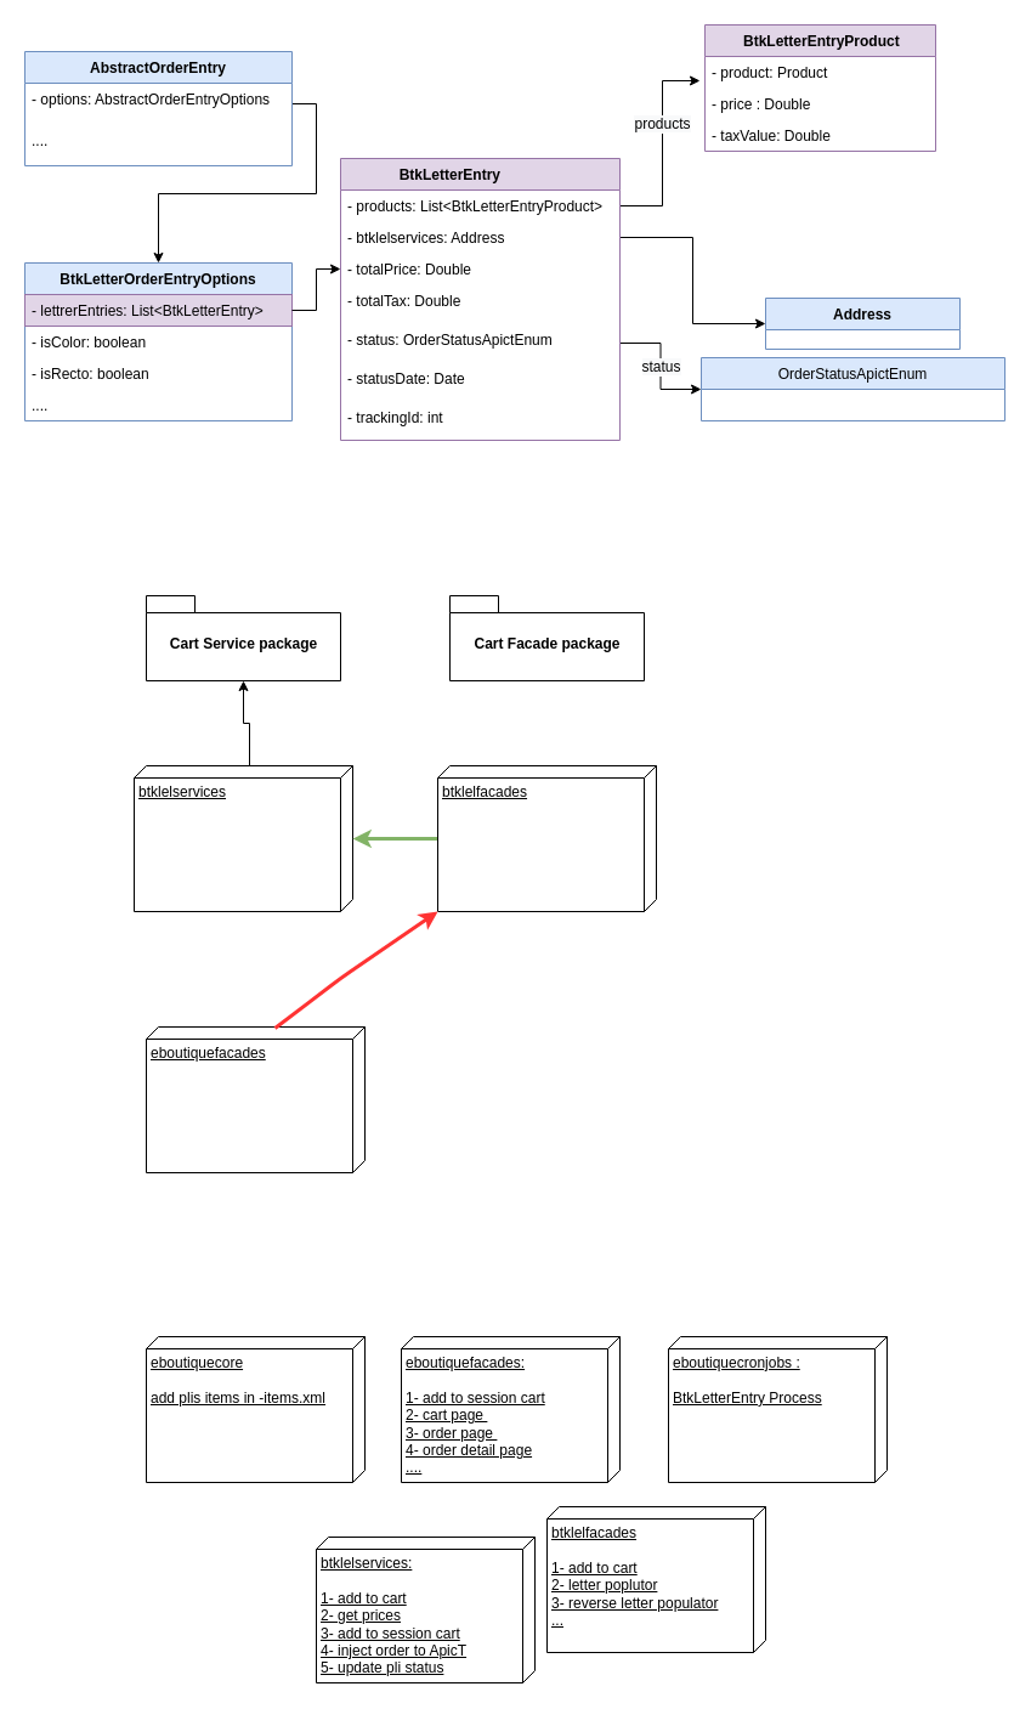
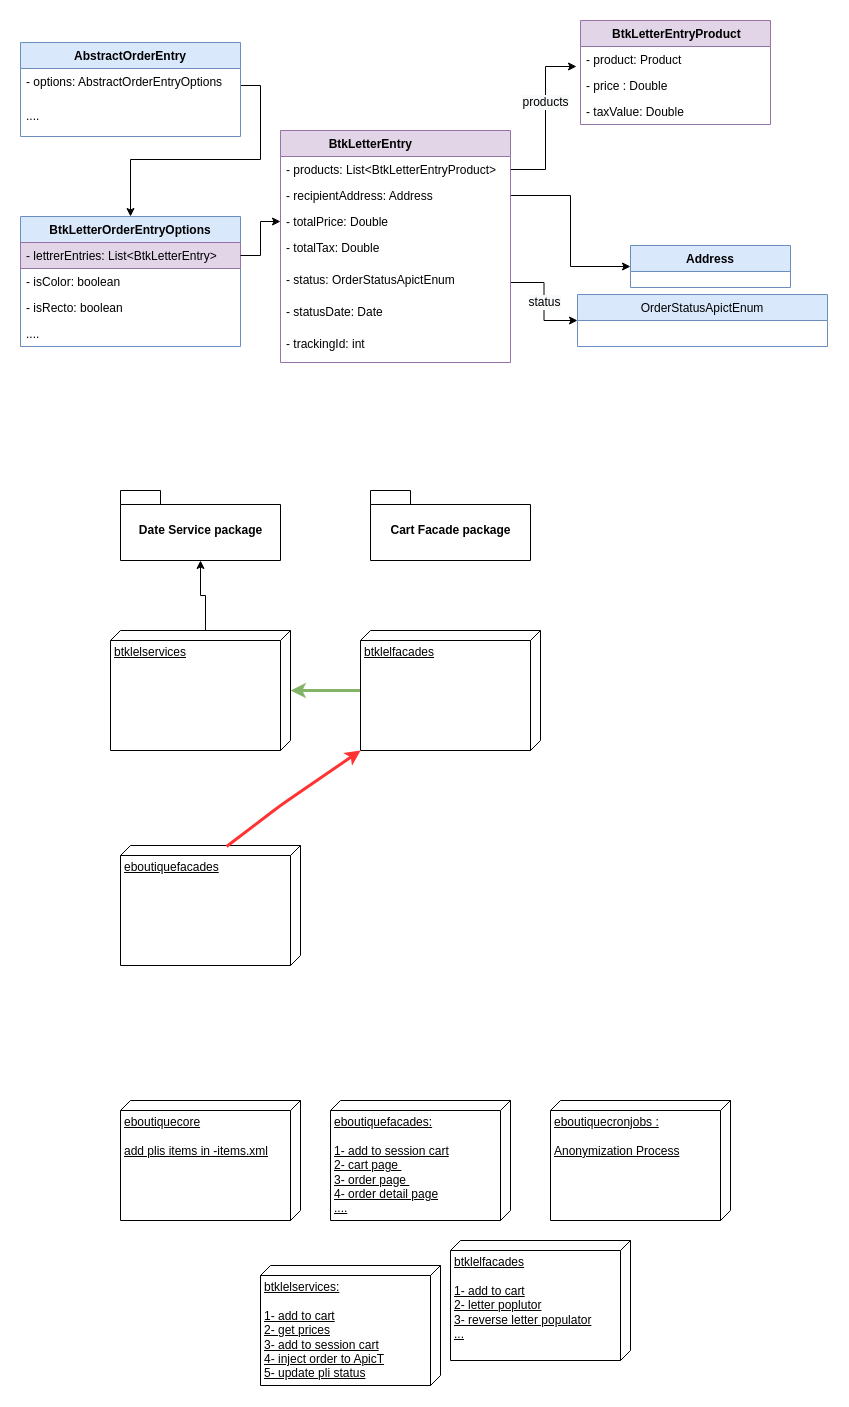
  <mxCell id="0" />
  <mxCell id="1" parent="0" />
  <mxCell id="2" style="edgeStyle=orthogonalEdgeStyle;rounded=0;orthogonalLoop=1;jettySize=auto;html=1;exitX=1;exitY=0.5;exitDx=0;exitDy=0;entryX=-0.021;entryY=0.769;entryDx=0;entryDy=0;entryPerimeter=0;" parent="1" source="20" target="14" edge="1"><mxGeometry relative="1" as="geometry" /></mxCell>
  <mxCell id="3" value="&lt;span style=&quot;text-align: left ; background-color: rgb(248 , 249 , 250)&quot;&gt;products&lt;/span&gt;" style="text;html=1;align=center;verticalAlign=middle;resizable=0;points=[];labelBackgroundColor=#ffffff;" parent="2" vertex="1" connectable="0"><mxGeometry x="0.222" y="1" relative="1" as="geometry"><mxPoint as="offset" /></mxGeometry></mxCell>
  <mxCell id="4" value="&lt;span style=&quot;font-size: 12px ; text-align: left ; background-color: rgb(248 , 249 , 250)&quot;&gt;status&lt;/span&gt;" style="edgeStyle=orthogonalEdgeStyle;rounded=0;orthogonalLoop=1;jettySize=auto;html=1;" parent="1" source="24" target="18" edge="1"><mxGeometry relative="1" as="geometry" /></mxCell>
  <mxCell id="5" value="BtkLetterOrderEntryOptions" style="swimlane;fontStyle=1;childLayout=stackLayout;horizontal=1;startSize=26;fillColor=#dae8fc;horizontalStack=0;resizeParent=1;resizeParentMax=0;resizeLast=0;collapsible=1;marginBottom=0;strokeColor=#6c8ebf;" parent="1" vertex="1"><mxGeometry x="20" y="216" width="220" height="130" as="geometry" /></mxCell>
  <mxCell id="6" value="- lettrerEntries: List&lt;BtkLetterEntry&gt;" style="text;strokeColor=#9673a6;fillColor=#e1d5e7;align=left;verticalAlign=top;spacingLeft=4;spacingRight=4;overflow=hidden;rotatable=0;points=[[0,0.5],[1,0.5]];portConstraint=eastwest;" parent="5" vertex="1"><mxGeometry y="26" width="220" height="26" as="geometry" /></mxCell>
  <mxCell id="7" value="- isColor: boolean" style="text;strokeColor=none;fillColor=none;align=left;verticalAlign=top;spacingLeft=4;spacingRight=4;overflow=hidden;rotatable=0;points=[[0,0.5],[1,0.5]];portConstraint=eastwest;" parent="5" vertex="1"><mxGeometry y="52" width="220" height="26" as="geometry" /></mxCell>
  <mxCell id="8" value="- isRecto: boolean" style="text;strokeColor=none;fillColor=none;align=left;verticalAlign=top;spacingLeft=4;spacingRight=4;overflow=hidden;rotatable=0;points=[[0,0.5],[1,0.5]];portConstraint=eastwest;" parent="5" vertex="1"><mxGeometry y="78" width="220" height="26" as="geometry" /></mxCell>
  <mxCell id="9" value="...." style="text;strokeColor=none;fillColor=none;align=left;verticalAlign=top;spacingLeft=4;spacingRight=4;overflow=hidden;rotatable=0;points=[[0,0.5],[1,0.5]];portConstraint=eastwest;" parent="5" vertex="1"><mxGeometry y="104" width="220" height="26" as="geometry" /></mxCell>
  <mxCell id="10" style="edgeStyle=orthogonalEdgeStyle;rounded=0;orthogonalLoop=1;jettySize=auto;html=1;exitX=1;exitY=0.5;exitDx=0;exitDy=0;" parent="1" source="28" target="5" edge="1"><mxGeometry relative="1" as="geometry" /></mxCell>
  <mxCell id="11" style="edgeStyle=orthogonalEdgeStyle;rounded=0;orthogonalLoop=1;jettySize=auto;html=1;exitX=1;exitY=0.5;exitDx=0;exitDy=0;entryX=0;entryY=0.5;entryDx=0;entryDy=0;" parent="1" source="6" target="22" edge="1"><mxGeometry relative="1" as="geometry" /></mxCell>
  <mxCell id="12" style="edgeStyle=orthogonalEdgeStyle;rounded=0;orthogonalLoop=1;jettySize=auto;html=1;exitX=1;exitY=0.5;exitDx=0;exitDy=0;entryX=0;entryY=0.5;entryDx=0;entryDy=0;" parent="1" source="21" target="17" edge="1"><mxGeometry relative="1" as="geometry" /></mxCell>
  <mxCell id="13" value="         BtkLetterEntryProduct" style="swimlane;fontStyle=1;childLayout=stackLayout;horizontal=1;startSize=26;fillColor=#e1d5e7;horizontalStack=0;resizeParent=1;resizeParentMax=0;resizeLast=0;collapsible=1;marginBottom=0;align=left;strokeColor=#9673a6;" parent="1" vertex="1"><mxGeometry x="580" y="20" width="190" height="104" as="geometry" /></mxCell>
  <mxCell id="14" value="- product: Product" style="text;strokeColor=none;fillColor=none;align=left;verticalAlign=top;spacingLeft=4;spacingRight=4;overflow=hidden;rotatable=0;points=[[0,0.5],[1,0.5]];portConstraint=eastwest;" parent="13" vertex="1"><mxGeometry y="26" width="190" height="26" as="geometry" /></mxCell>
  <mxCell id="15" value="- price : Double" style="text;strokeColor=none;fillColor=none;align=left;verticalAlign=top;spacingLeft=4;spacingRight=4;overflow=hidden;rotatable=0;points=[[0,0.5],[1,0.5]];portConstraint=eastwest;" parent="13" vertex="1"><mxGeometry y="52" width="190" height="26" as="geometry" /></mxCell>
  <mxCell id="16" value="- taxValue: Double" style="text;strokeColor=none;fillColor=none;align=left;verticalAlign=top;spacingLeft=4;spacingRight=4;overflow=hidden;rotatable=0;points=[[0,0.5],[1,0.5]];portConstraint=eastwest;" parent="13" vertex="1"><mxGeometry y="78" width="190" height="26" as="geometry" /></mxCell>
  <mxCell id="17" value="Address" style="swimlane;fontStyle=1;align=center;verticalAlign=top;childLayout=stackLayout;horizontal=1;startSize=26;horizontalStack=0;resizeParent=1;resizeParentMax=0;resizeLast=0;collapsible=1;marginBottom=0;fillColor=#dae8fc;strokeColor=#6c8ebf;" parent="1" vertex="1"><mxGeometry x="630" y="245" width="160" height="42" as="geometry" /></mxCell>
  <mxCell id="18" value="OrderStatusApictEnum" style="swimlane;fontStyle=0;childLayout=stackLayout;horizontal=1;startSize=26;fillColor=#dae8fc;horizontalStack=0;resizeParent=1;resizeParentMax=0;resizeLast=0;collapsible=1;marginBottom=0;strokeColor=#6c8ebf;" parent="1" vertex="1"><mxGeometry x="577" y="294" width="250" height="52" as="geometry" /></mxCell>
  <mxCell id="19" value="              BtkLetterEntry" style="swimlane;fontStyle=1;childLayout=stackLayout;horizontal=1;startSize=26;fillColor=#e1d5e7;horizontalStack=0;resizeParent=1;resizeParentMax=0;resizeLast=0;collapsible=1;marginBottom=0;align=left;strokeColor=#9673a6;" parent="1" vertex="1"><mxGeometry x="280" y="130" width="230" height="232" as="geometry" /></mxCell>
  <mxCell id="20" value="- products: List&lt;BtkLetterEntryProduct&gt;" style="text;strokeColor=none;fillColor=none;align=left;verticalAlign=top;spacingLeft=4;spacingRight=4;overflow=hidden;rotatable=0;points=[[0,0.5],[1,0.5]];portConstraint=eastwest;" parent="19" vertex="1"><mxGeometry y="26" width="230" height="26" as="geometry" /></mxCell>
- <mxCell id="21" value="- btklelservices: Address" style="text;strokeColor=none;fillColor=none;align=left;verticalAlign=top;spacingLeft=4;spacingRight=4;overflow=hidden;rotatable=0;points=[[0,0.5],[1,0.5]];portConstraint=eastwest;" parent="19" vertex="1"><mxGeometry y="52" width="230" height="26" as="geometry" /></mxCell>
+ <mxCell id="21" value="- recipientAddress: Address" style="text;strokeColor=none;fillColor=none;align=left;verticalAlign=top;spacingLeft=4;spacingRight=4;overflow=hidden;rotatable=0;points=[[0,0.5],[1,0.5]];portConstraint=eastwest;" parent="19" vertex="1"><mxGeometry y="52" width="230" height="26" as="geometry" /></mxCell>
  <mxCell id="22" value="- totalPrice: Double" style="text;strokeColor=none;fillColor=none;align=left;verticalAlign=top;spacingLeft=4;spacingRight=4;overflow=hidden;rotatable=0;points=[[0,0.5],[1,0.5]];portConstraint=eastwest;" parent="19" vertex="1"><mxGeometry y="78" width="230" height="26" as="geometry" /></mxCell>
  <mxCell id="23" value="- totalTax: Double" style="text;strokeColor=none;fillColor=none;align=left;verticalAlign=top;spacingLeft=4;spacingRight=4;overflow=hidden;rotatable=0;points=[[0,0.5],[1,0.5]];portConstraint=eastwest;" parent="19" vertex="1"><mxGeometry y="104" width="230" height="32" as="geometry" /></mxCell>
  <mxCell id="24" value="- status: OrderStatusApictEnum" style="text;strokeColor=none;fillColor=none;align=left;verticalAlign=top;spacingLeft=4;spacingRight=4;overflow=hidden;rotatable=0;points=[[0,0.5],[1,0.5]];portConstraint=eastwest;" parent="19" vertex="1"><mxGeometry y="136" width="230" height="32" as="geometry" /></mxCell>
  <mxCell id="25" value="- statusDate: Date" style="text;strokeColor=none;fillColor=none;align=left;verticalAlign=top;spacingLeft=4;spacingRight=4;overflow=hidden;rotatable=0;points=[[0,0.5],[1,0.5]];portConstraint=eastwest;" parent="19" vertex="1"><mxGeometry y="168" width="230" height="32" as="geometry" /></mxCell>
  <mxCell id="26" value="- trackingId: int" style="text;strokeColor=none;fillColor=none;align=left;verticalAlign=top;spacingLeft=4;spacingRight=4;overflow=hidden;rotatable=0;points=[[0,0.5],[1,0.5]];portConstraint=eastwest;" parent="19" vertex="1"><mxGeometry y="200" width="230" height="32" as="geometry" /></mxCell>
  <mxCell id="27" value="AbstractOrderEntry" style="swimlane;fontStyle=1;childLayout=stackLayout;horizontal=1;startSize=26;fillColor=#dae8fc;horizontalStack=0;resizeParent=1;resizeParentMax=0;resizeLast=0;collapsible=1;marginBottom=0;strokeColor=#6c8ebf;" parent="1" vertex="1"><mxGeometry x="20" y="42" width="220" height="94" as="geometry" /></mxCell>
  <mxCell id="28" value="- options: AbstractOrderEntryOptions" style="text;strokeColor=none;fillColor=none;align=left;verticalAlign=top;spacingLeft=4;spacingRight=4;overflow=hidden;rotatable=0;points=[[0,0.5],[1,0.5]];portConstraint=eastwest;fontStyle=0" parent="27" vertex="1"><mxGeometry y="26" width="220" height="34" as="geometry" /></mxCell>
  <mxCell id="29" value="...." style="text;strokeColor=none;fillColor=none;align=left;verticalAlign=top;spacingLeft=4;spacingRight=4;overflow=hidden;rotatable=0;points=[[0,0.5],[1,0.5]];portConstraint=eastwest;fontStyle=0" parent="27" vertex="1"><mxGeometry y="60" width="220" height="34" as="geometry" /></mxCell>
  <mxCell id="30" style="edgeStyle=orthogonalEdgeStyle;rounded=0;orthogonalLoop=1;jettySize=auto;html=1;exitX=0;exitY=0;exitDx=0;exitDy=85;exitPerimeter=0;entryX=0.5;entryY=1;entryDx=0;entryDy=0;entryPerimeter=0;" parent="1" source="31" target="37" edge="1"><mxGeometry relative="1" as="geometry" /></mxCell>
  <mxCell id="31" value="btklelservices" style="verticalAlign=top;align=left;spacingTop=8;spacingLeft=2;spacingRight=12;shape=cube;size=10;direction=south;fontStyle=4;html=1;" parent="1" vertex="1"><mxGeometry x="110" y="630" width="180" height="120" as="geometry" /></mxCell>
  <mxCell id="32" value="" style="edgeStyle=orthogonalEdgeStyle;rounded=0;orthogonalLoop=1;jettySize=auto;html=1;fillColor=#d5e8d4;strokeColor=#82B366;strokeWidth=3;" parent="1" source="33" target="31" edge="1"><mxGeometry relative="1" as="geometry" /></mxCell>
  <mxCell id="33" value="btklelfacades" style="verticalAlign=top;align=left;spacingTop=8;spacingLeft=2;spacingRight=12;shape=cube;size=10;direction=south;fontStyle=4;html=1;" parent="1" vertex="1"><mxGeometry x="360" y="630" width="180" height="120" as="geometry" /></mxCell>
  <mxCell id="34" value="eboutiquefacades" style="verticalAlign=top;align=left;spacingTop=8;spacingLeft=2;spacingRight=12;shape=cube;size=10;direction=south;fontStyle=4;html=1;" parent="1" vertex="1"><mxGeometry x="120" y="845" width="180" height="120" as="geometry" /></mxCell>
  <mxCell id="35" value="" style="endArrow=classic;html=1;fillColor=#f8cecc;strokeColor=none;strokeWidth=3;exitX=0;exitY=0;exitDx=0;exitDy=85;exitPerimeter=0;entryX=1;entryY=0.583;entryDx=0;entryDy=0;entryPerimeter=0;" parent="1" source="34" target="31" edge="1"><mxGeometry width="50" height="50" relative="1" as="geometry"><mxPoint x="400" y="805" as="sourcePoint" /><mxPoint x="450" y="755" as="targetPoint" /><Array as="points" /></mxGeometry></mxCell>
  <mxCell id="36" value="" style="endArrow=classic;html=1;strokeWidth=3;exitX=0.008;exitY=0.411;exitDx=0;exitDy=0;exitPerimeter=0;entryX=1;entryY=1;entryDx=0;entryDy=0;entryPerimeter=0;fillColor=#d5e8d4;strokeColor=#FF3333;" parent="1" source="34" target="33" edge="1"><mxGeometry width="50" height="50" relative="1" as="geometry"><mxPoint x="400" y="805" as="sourcePoint" /><mxPoint x="450" y="755" as="targetPoint" /><Array as="points"><mxPoint x="280" y="805" /></Array></mxGeometry></mxCell>
- <mxCell id="37" value="Cart Service package" style="shape=folder;fontStyle=1;spacingTop=10;tabWidth=40;tabHeight=14;tabPosition=left;html=1;" parent="1" vertex="1"><mxGeometry x="120" y="490" width="160" height="70" as="geometry" /></mxCell>
+ <mxCell id="37" value="Date Service package" style="shape=folder;fontStyle=1;spacingTop=10;tabWidth=40;tabHeight=14;tabPosition=left;html=1;" parent="1" vertex="1"><mxGeometry x="120" y="490" width="160" height="70" as="geometry" /></mxCell>
  <mxCell id="38" value="Cart Facade package" style="shape=folder;fontStyle=1;spacingTop=10;tabWidth=40;tabHeight=14;tabPosition=left;html=1;" parent="1" vertex="1"><mxGeometry x="370" y="490" width="160" height="70" as="geometry" /></mxCell>
  <mxCell id="39" value="eboutiquecore&lt;br&gt;&lt;br&gt;add plis items in -items.xml" style="verticalAlign=top;align=left;spacingTop=8;spacingLeft=2;spacingRight=12;shape=cube;size=10;direction=south;fontStyle=4;html=1;" vertex="1" parent="1"><mxGeometry x="120" y="1100" width="180" height="120" as="geometry" /></mxCell>
  <mxCell id="40" value="eboutiquefacades:&lt;br&gt;&lt;br&gt;1- add to session cart&lt;br&gt;2- cart page&amp;nbsp;&lt;br&gt;3- order page&amp;nbsp;&lt;br&gt;4- order detail page&lt;br&gt;....&lt;br&gt;&lt;br&gt;" style="verticalAlign=top;align=left;spacingTop=8;spacingLeft=2;spacingRight=12;shape=cube;size=10;direction=south;fontStyle=4;html=1;" vertex="1" parent="1"><mxGeometry x="330" y="1100" width="180" height="120" as="geometry" /></mxCell>
- <mxCell id="41" value="eboutiquecronjobs :&lt;br&gt;&lt;br&gt;BtkLetterEntry Process" style="verticalAlign=top;align=left;spacingTop=8;spacingLeft=2;spacingRight=12;shape=cube;size=10;direction=south;fontStyle=4;html=1;" vertex="1" parent="1"><mxGeometry x="550" y="1100" width="180" height="120" as="geometry" /></mxCell>
+ <mxCell id="41" value="eboutiquecronjobs :&lt;br&gt;&lt;br&gt;Anonymization Process" style="verticalAlign=top;align=left;spacingTop=8;spacingLeft=2;spacingRight=12;shape=cube;size=10;direction=south;fontStyle=4;html=1;" vertex="1" parent="1"><mxGeometry x="550" y="1100" width="180" height="120" as="geometry" /></mxCell>
  <mxCell id="42" value="btklelservices:&lt;br&gt;&lt;br&gt;1- add to cart&lt;br&gt;2- get prices&lt;br&gt;3- add to session cart&lt;br&gt;4- inject order to ApicT&lt;br&gt;5- update pli status" style="verticalAlign=top;align=left;spacingTop=8;spacingLeft=2;spacingRight=12;shape=cube;size=10;direction=south;fontStyle=4;html=1;" vertex="1" parent="1"><mxGeometry x="260" y="1265" width="180" height="120" as="geometry" /></mxCell>
  <mxCell id="43" value="btklelfacades&lt;br&gt;&lt;br&gt;1- add to cart&lt;br&gt;2- letter poplutor&lt;br&gt;3- reverse letter populator&lt;br&gt;..." style="verticalAlign=top;align=left;spacingTop=8;spacingLeft=2;spacingRight=12;shape=cube;size=10;direction=south;fontStyle=4;html=1;" vertex="1" parent="1"><mxGeometry x="450" y="1240" width="180" height="120" as="geometry" /></mxCell>
